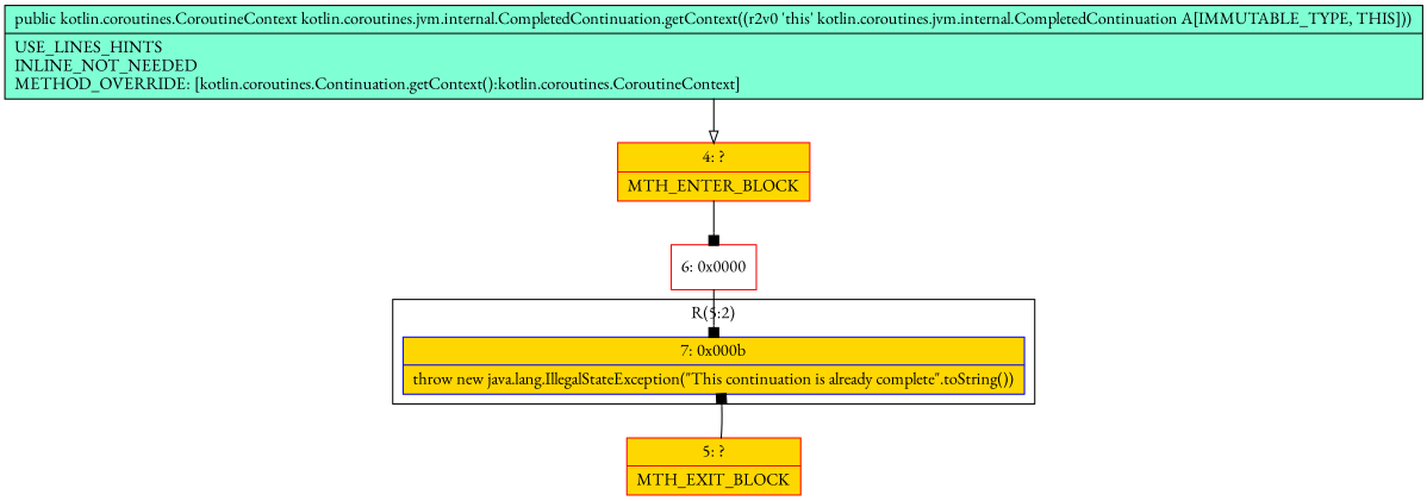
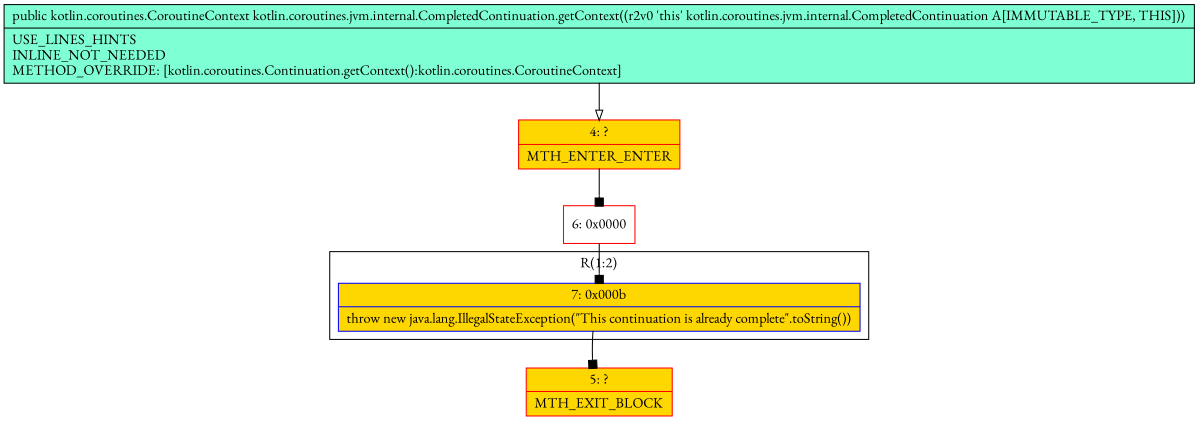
  digraph {
    fontname="EB Garamond"
    node [color=red fillcolor=gold fontname="EB Garamond" shape=record style=filled]
    edge [arrowhead=box fontname="EB Garamond"]
    n1 [color=blue label="{7\:\ 0x000b|throw new java.lang.IllegalStateException(\"This continuation is already complete\".toString())\l}"]
    n2 [label="{5\:\ ?|MTH_EXIT_BLOCK\l}"]
-   n3 [label="{4\:\ ?|MTH_ENTER_BLOCK\l}"]
+   n3 [label="{4\:\ ?|MTH_ENTER_ENTER\l}"]
    n4 [fillcolor=white label="{6\:\ 0x0000}"]
    n5 [fillcolor=aquamarine label="{public kotlin.coroutines.CoroutineContext kotlin.coroutines.jvm.internal.CompletedContinuation.getContext((r2v0 'this' kotlin.coroutines.jvm.internal.CompletedContinuation A[IMMUTABLE_TYPE, THIS]))  | USE_LINES_HINTS\lINLINE_NOT_NEEDED\lMETHOD_OVERRIDE: [kotlin.coroutines.Continuation.getContext():kotlin.coroutines.CoroutineContext]\l}" color=""]
    subgraph cluster_1 {
-     label="R(5:2)"
+     label="R(1:2)"
      n1
    }
-   n2 -> n1
+   n1 -> n2
    n3 -> n4
    n4 -> n1
    n5 -> n3 [arrowhead=onormal]
  }
